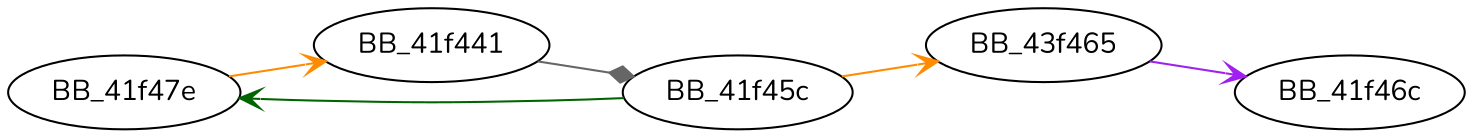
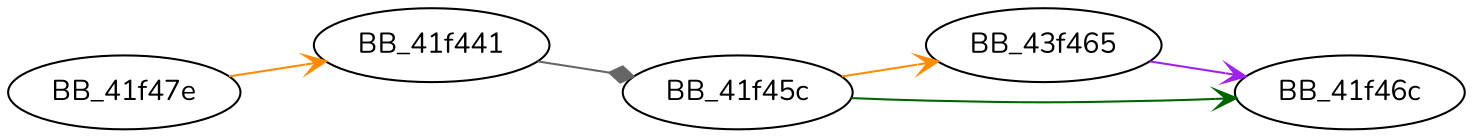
  digraph {
    fontname=Nunito
    rankdir=LR
    node [fontname=Nunito]
    edge [arrowhead=vee color=darkorange fontname=Nunito]
    n1 [label=BB_41f47e]
    BB_41f441
    BB_41f45c
    n4 [label=BB_43f465]
    BB_41f46c
    n1 -> BB_41f441
    BB_41f441 -> BB_41f45c [arrowhead=diamond color=gray40]
    BB_41f45c -> n4
-   BB_41f45c -> n1 [color=darkgreen]
+   BB_41f45c -> BB_41f46c [color=darkgreen]
    n4 -> BB_41f46c [color=purple]
  }
